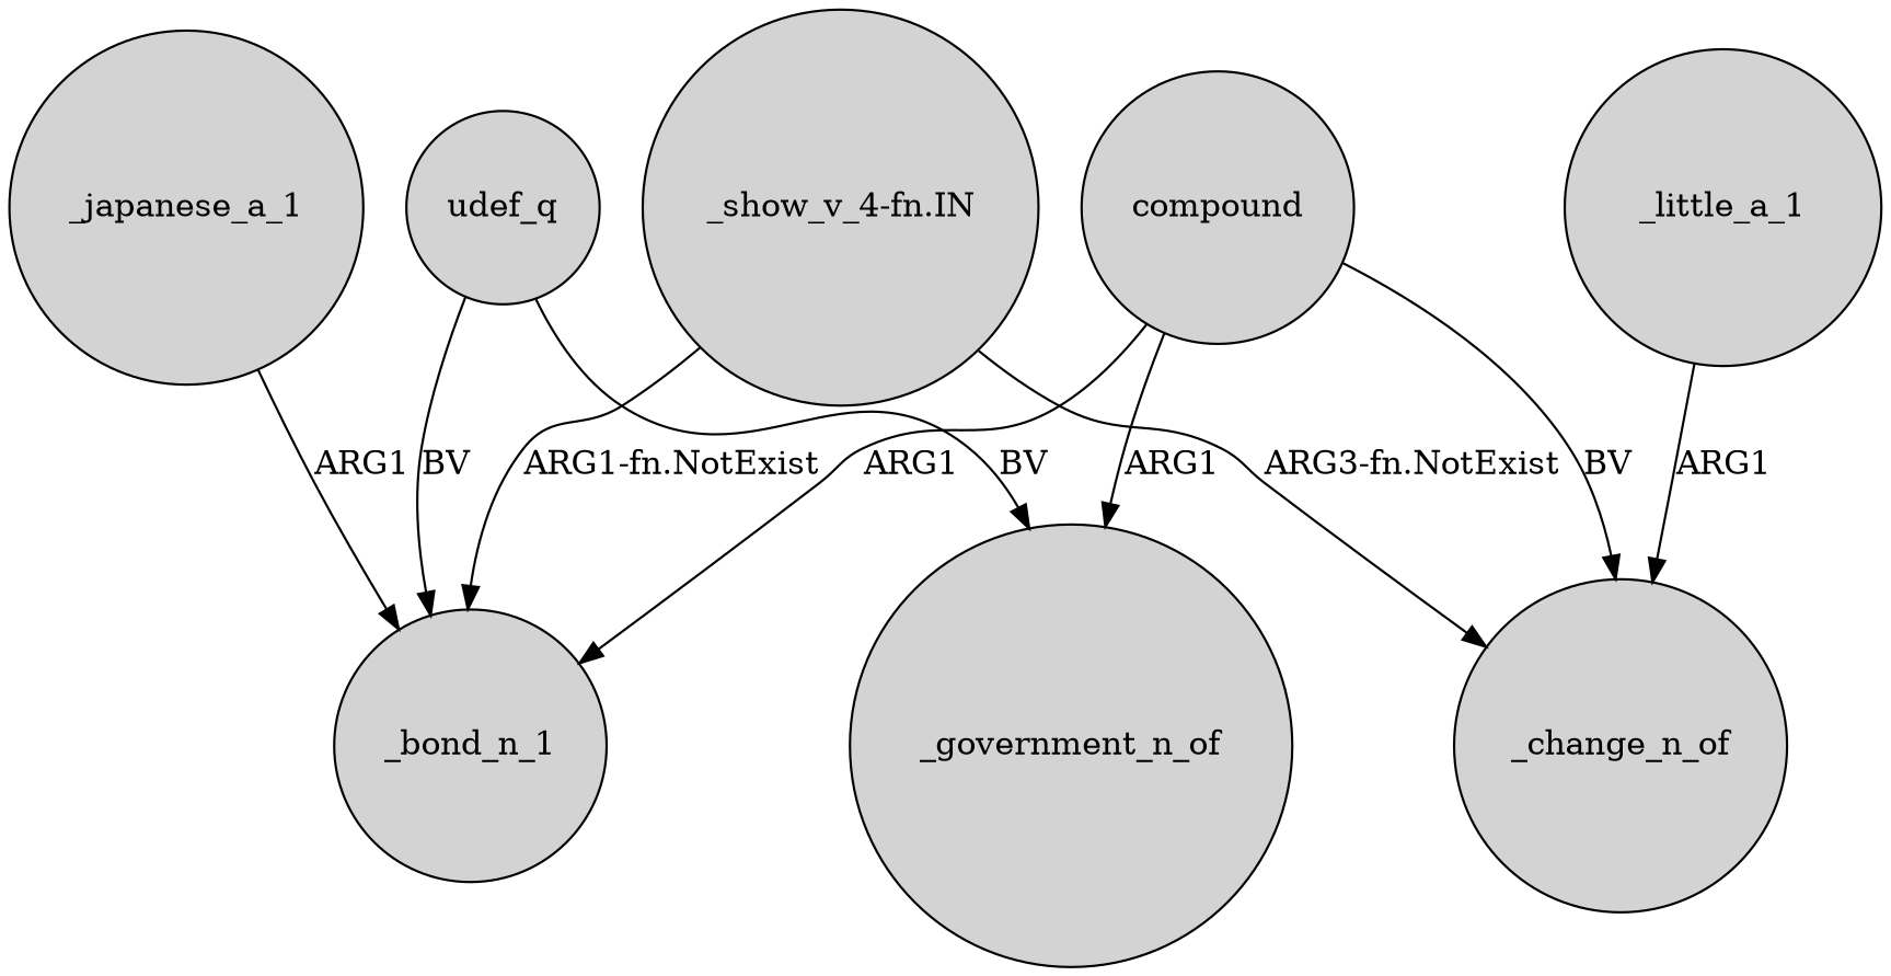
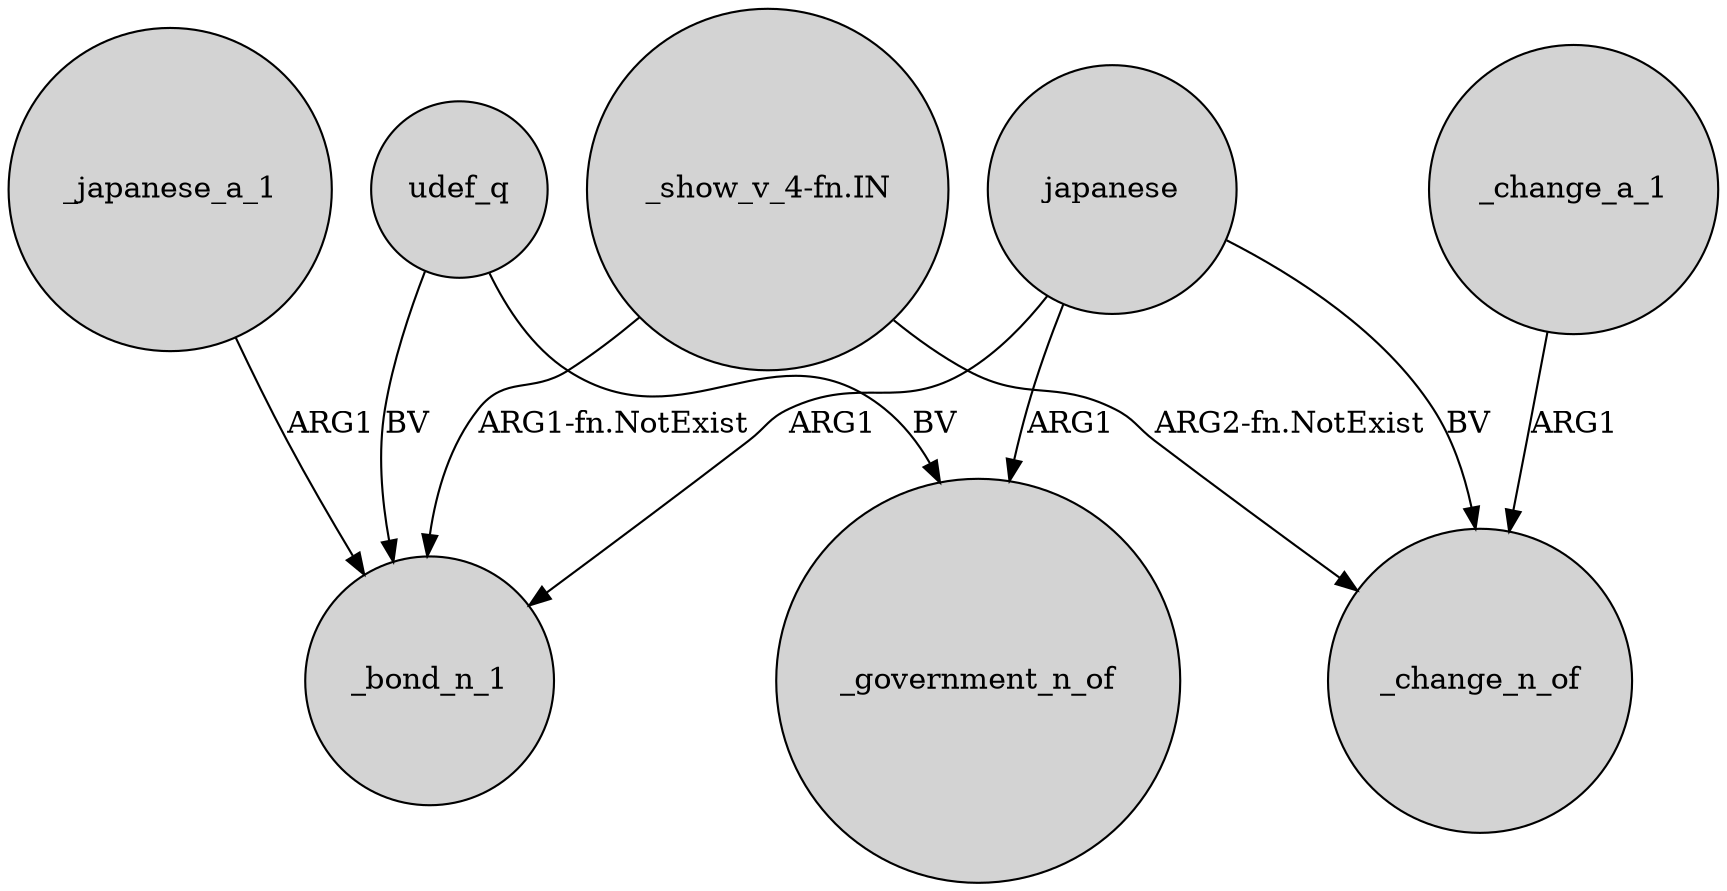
  digraph {
    node [shape=circle style=filled]
    n1 [label="_show_v_4-fn.IN"]
    _bond_n_1
    _change_n_of
    udef_q
    _government_n_of
    _japanese_a_1
-   _little_a_1
-   compound
+   _little_a_1 [label=_change_a_1]
+   compound [label=japanese]
    n1 -> _bond_n_1 [label="ARG1-fn.NotExist"]
-   n1 -> _change_n_of [label="ARG3-fn.NotExist"]
+   n1 -> _change_n_of [label="ARG2-fn.NotExist"]
    udef_q -> _bond_n_1 [label=BV]
    udef_q -> _government_n_of [label=BV]
    _japanese_a_1 -> _bond_n_1 [label=ARG1]
    _little_a_1 -> _change_n_of [label=ARG1]
    compound -> _bond_n_1 [label=ARG1]
    compound -> _change_n_of [label=BV]
    compound -> _government_n_of [label=ARG1]
  }
